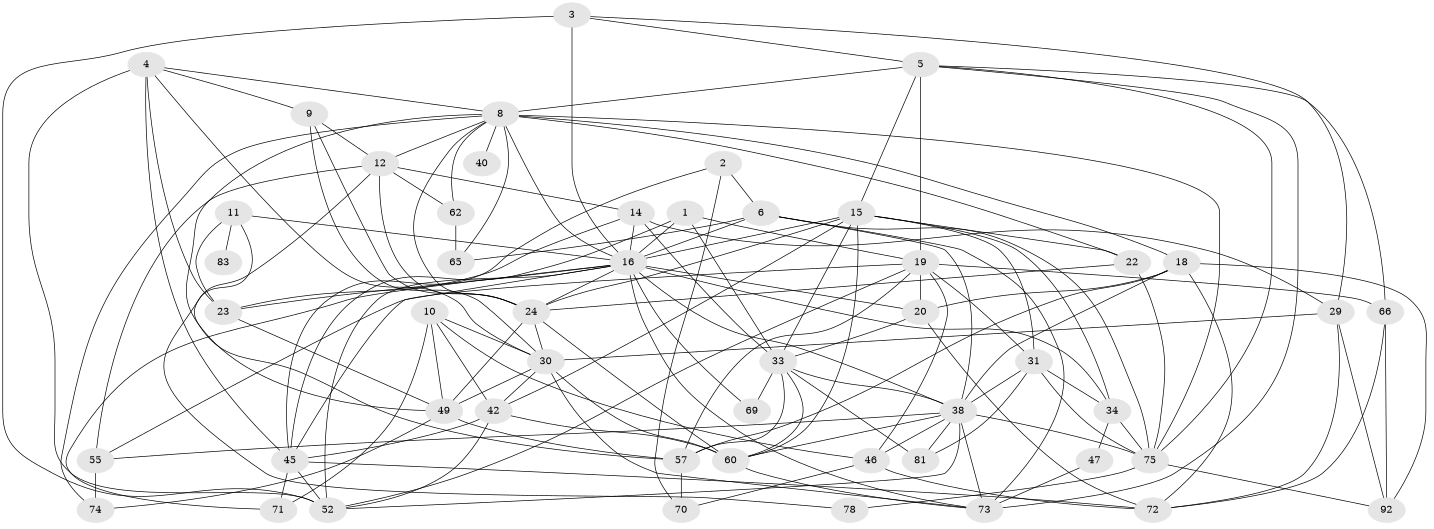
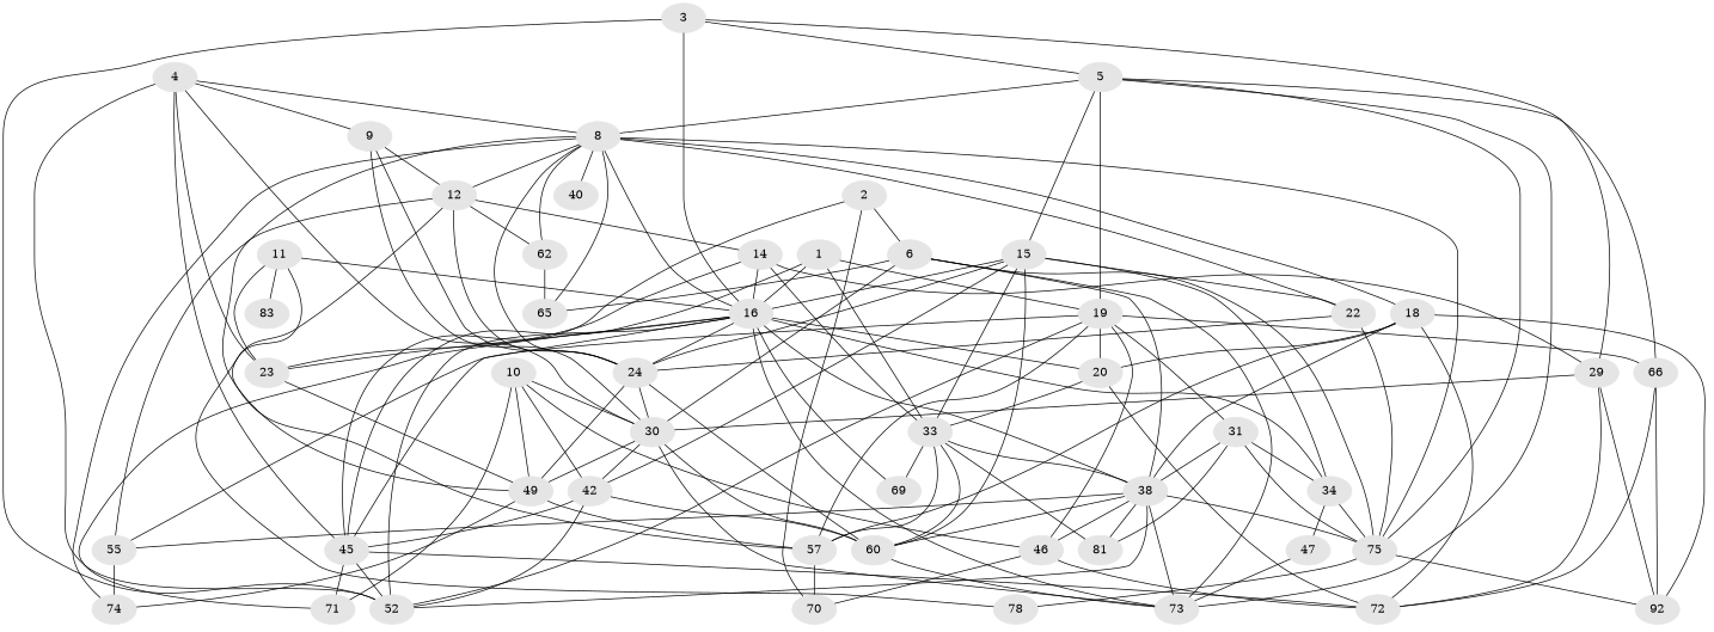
  graph {
    node [color=gray90 style=filled]
    1 [super="+7"]
    19 [super="+101+56+48"]
    33 [super="+54"]
    45 [super="+80+84"]
    16 [super="+36+61"]
    52
    n7 [label=66 super="+68"]
    46
    57 [super="+90"]
    55
    31 [super="+32"]
    20
    38 [super="+88+39+87"]
    60 [super="+66"]
    69
    81
    71
    72
    6 [super="+13"]
    30 [super="+79+63+93"]
    73 [super="+77"]
    75 [super="+86+94"]
    65
    2
    70
    3 [super="+44"]
    5 [super="+51+17"]
    29 [super="+91"]
    8 [super="+50+26"]
    15 [super="+95+99"]
    23 [super="+41"]
    24 [super="+25"]
    34
    92
    4 [super="+27"]
    9 [super="+97"]
    12 [super="+37+53"]
    18
    22 [super="+28"]
    40
    49 [super="+58"]
    62
    74
    42 [super="+59+98"]
    78
    14
    10 [super="+21"]
    11
    83
    47
    1 -- 19
    1 -- 33
    1 -- 45
    1 -- 16 [weight=2]
    19 -- 52
    19 -- n7 [weight=2]
    19 -- 46
    19 -- 57
    19 -- 55
    19 -- 31
    19 -- 20
    33 -- 57
    33 -- 38
    33 -- 60
    33 -- 69
    33 -- 81
    45 -- 52
    45 -- 71
    45 -- 72
    16 -- 45
    16 -- 52
    16 -- 20
    16 -- 38
    16 -- 69
    16 -- 71
    16 -- 73
    16 -- 23
    16 -- 24
    16 -- 34
    n7 -- 72
    n7 -- 92
    46 -- 72
    46 -- 70
    57 -- 70
    55 -- 74
    31 -- 38
    31 -- 81
    31 -- 75
    31 -- 34
    20 -- 33
    20 -- 72
    38 -- 52
    38 -- 46
    38 -- 55
    38 -- 60 [weight=3]
    38 -- 81
    38 -- 73
    38 -- 75
    60 -- 73
    6 -- 38
-   6 -- 16
+   6 -- 30
    6 -- 73
    6 -- 75
    6 -- 65
    30 -- 60
    30 -- 73
    30 -- 49
    30 -- 42
    75 -- 92
    75 -- 78
    2 -- 45
    2 -- 6
    2 -- 70
    3 -- 16
    3 -- 52 [weight=2]
    3 -- 5
    3 -- 29
    5 -- 19
    5 -- n7
    5 -- 73
    5 -- 75
    5 -- 8
    5 -- 15
    29 -- 72
    29 -- 30
    29 -- 92
    8 -- 16
    8 -- 75
    8 -- 65 [weight=2]
    8 -- 24
    8 -- 12
    8 -- 18
    8 -- 22
    8 -- 40
    8 -- 49
    8 -- 62
    8 -- 74
    15 -- 33
    15 -- 16
-   15 -- 31
    15 -- 60
    15 -- 24
    15 -- 34
    15 -- 22
    15 -- 42
    23 -- 49
    24 -- 60 [weight=2]
    24 -- 30
    24 -- 49
    34 -- 75
    34 -- 47
    4 -- 45 [weight=2]
    4 -- 52
    4 -- 30
    4 -- 8
    4 -- 23
    4 -- 9
    9 -- 30
    9 -- 24
    9 -- 12
    12 -- 55
    12 -- 24
    12 -- 62
    12 -- 78
    12 -- 14
    18 -- 57
    18 -- 20
    18 -- 38
    18 -- 72
    18 -- 92
    22 -- 75
    22 -- 24
    49 -- 57
    49 -- 74
    62 -- 65
    42 -- 45
    42 -- 52
    42 -- 60
    14 -- 33
    14 -- 16
    14 -- 29
    14 -- 23
    10 -- 46
    10 -- 71
    10 -- 30
    10 -- 49
    10 -- 42
    11 -- 16
    11 -- 57
    11 -- 23
    11 -- 83
    47 -- 73
  }
